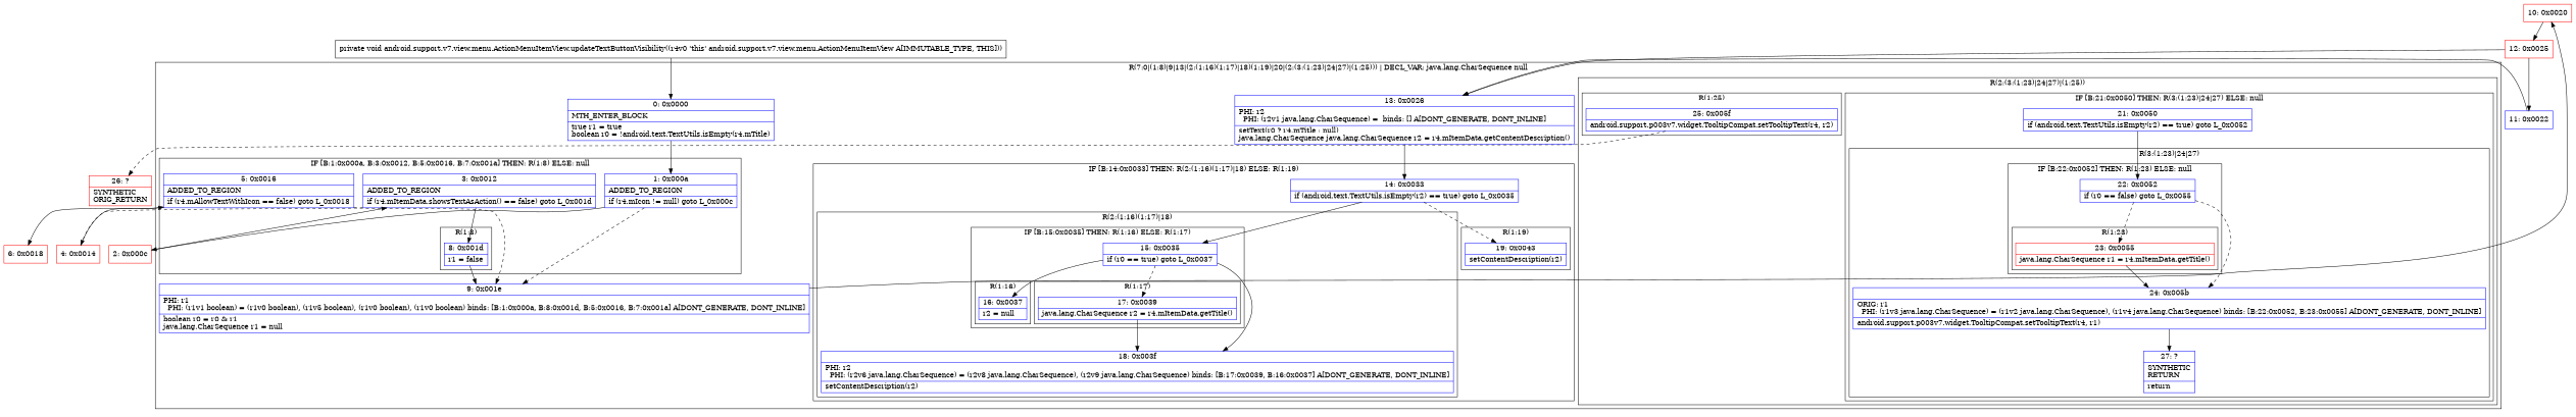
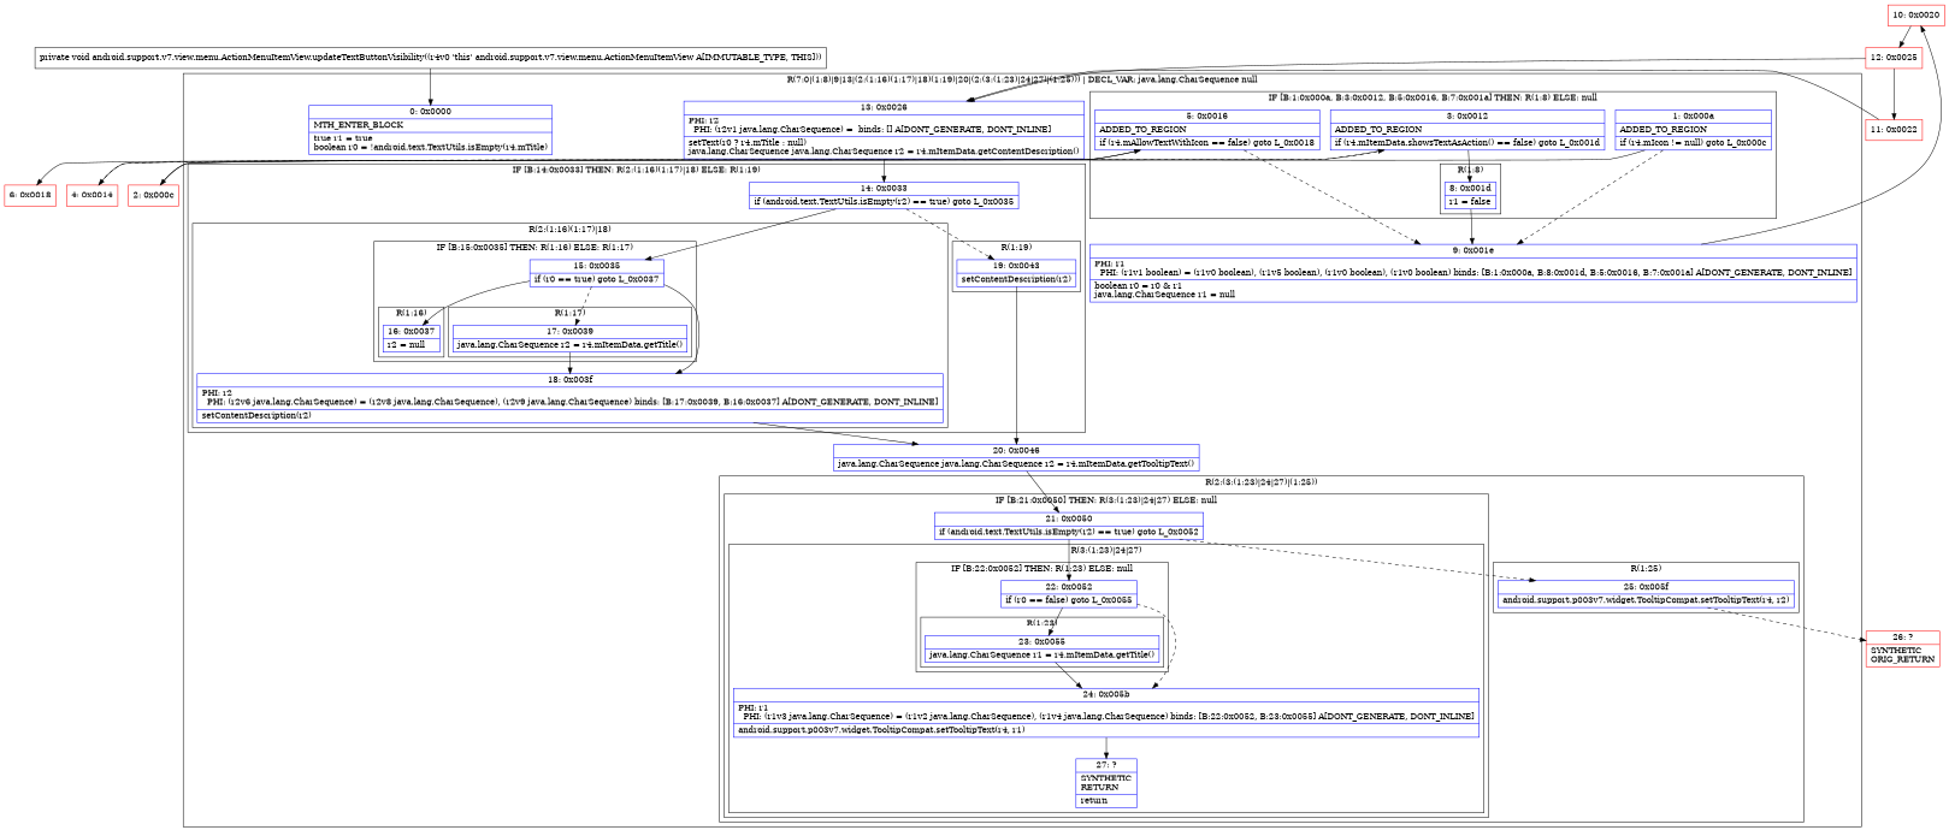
  digraph {
    node [color=blue shape=record]
    n1 [label="{8\:\ 0x001d|r1 = false\l}"]
    n2 [label="{1\:\ 0x000a|ADDED_TO_REGION\l|if (r4.mIcon != null) goto L_0x000c\l}"]
    n3 [label="{3\:\ 0x0012|ADDED_TO_REGION\l|if (r4.mItemData.showsTextAsAction() == false) goto L_0x001d\l}"]
    n4 [label="{5\:\ 0x0016|ADDED_TO_REGION\l|if (r4.mAllowTextWithIcon == false) goto L_0x0018\l}"]
    n5 [label="{16\:\ 0x0037|r2 = null\l}"]
    n6 [label="{17\:\ 0x0039|java.lang.CharSequence r2 = r4.mItemData.getTitle()\l}"]
    n7 [label="{15\:\ 0x0035|if (r0 == true) goto L_0x0037\l}"]
    n8 [label="{18\:\ 0x003f|PHI: r2 \l  PHI: (r2v6 java.lang.CharSequence) = (r2v8 java.lang.CharSequence), (r2v9 java.lang.CharSequence) binds: [B:17:0x0039, B:16:0x0037] A[DONT_GENERATE, DONT_INLINE]\l|setContentDescription(r2)\l}"]
    n9 [label="{19\:\ 0x0043|setContentDescription(r2)\l}"]
    n10 [label="{14\:\ 0x0033|if (android.text.TextUtils.isEmpty(r2) == true) goto L_0x0035\l}"]
-   n11 [color=red label="{23\:\ 0x0055|java.lang.CharSequence r1 = r4.mItemData.getTitle()\l}"]
+   n11 [label="{23\:\ 0x0055|java.lang.CharSequence r1 = r4.mItemData.getTitle()\l}"]
    n12 [label="{22\:\ 0x0052|if (r0 == false) goto L_0x0055\l}"]
-   n13 [label="{24\:\ 0x005b|ORIG: r1 \l  PHI: (r1v3 java.lang.CharSequence) = (r1v2 java.lang.CharSequence), (r1v4 java.lang.CharSequence) binds: [B:22:0x0052, B:23:0x0055] A[DONT_GENERATE, DONT_INLINE]\l|android.support.p003v7.widget.TooltipCompat.setTooltipText(r4, r1)\l}"]
+   n13 [label="{24\:\ 0x005b|PHI: r1 \l  PHI: (r1v3 java.lang.CharSequence) = (r1v2 java.lang.CharSequence), (r1v4 java.lang.CharSequence) binds: [B:22:0x0052, B:23:0x0055] A[DONT_GENERATE, DONT_INLINE]\l|android.support.p003v7.widget.TooltipCompat.setTooltipText(r4, r1)\l}"]
    n14 [label="{27\:\ ?|SYNTHETIC\lRETURN\l|return\l}"]
    n15 [label="{21\:\ 0x0050|if (android.text.TextUtils.isEmpty(r2) == true) goto L_0x0052\l}"]
    n16 [label="{25\:\ 0x005f|android.support.p003v7.widget.TooltipCompat.setTooltipText(r4, r2)\l}"]
    n17 [label="{0\:\ 0x0000|MTH_ENTER_BLOCK\l|true r1 = true\lboolean r0 = !android.text.TextUtils.isEmpty(r4.mTitle)\l}"]
    n18 [label="{9\:\ 0x001e|PHI: r1 \l  PHI: (r1v1 boolean) = (r1v0 boolean), (r1v5 boolean), (r1v0 boolean), (r1v0 boolean) binds: [B:1:0x000a, B:8:0x001d, B:5:0x0016, B:7:0x001a] A[DONT_GENERATE, DONT_INLINE]\l|boolean r0 = r0 & r1\ljava.lang.CharSequence r1 = null\l}"]
    n19 [label="{13\:\ 0x0026|PHI: r2 \l  PHI: (r2v1 java.lang.CharSequence) =  binds: [] A[DONT_GENERATE, DONT_INLINE]\l|setText(r0 ? r4.mTitle : null)\ljava.lang.CharSequence java.lang.CharSequence r2 = r4.mItemData.getContentDescription()\l}"]
+   n20 [label="{20\:\ 0x0046|java.lang.CharSequence java.lang.CharSequence r2 = r4.mItemData.getTooltipText()\l}"]
    n21 [color=red label="{2\:\ 0x000c}"]
    n22 [color=red label="{4\:\ 0x0014}"]
    n23 [color=red label="{6\:\ 0x0018}"]
    n24 [color=red label="{26\:\ ?|SYNTHETIC\lORIG_RETURN\l}"]
    n25 [color=red label="{10\:\ 0x0020}"]
    n26 [color=red label="{12\:\ 0x0025}"]
-   n27 [label="{11\:\ 0x0022}"]
+   n27 [color=red label="{11\:\ 0x0022}"]
    n28 [label="{private void android.support.v7.view.menu.ActionMenuItemView.updateTextButtonVisibility((r4v0 'this' android.support.v7.view.menu.ActionMenuItemView A[IMMUTABLE_TYPE, THIS])) }" color=""]
    subgraph cluster_1 {
      label="R(7:0|(1:8)|9|13|(2:(1:16)(1:17)|18)(1:19)|20|(2:(3:(1:23)|24|27)|(1:25))) | DECL_VAR: java.lang.CharSequence null\l"
      n17
      n18
      n19
+     n20
      subgraph cluster_2 {
        label="IF [B:1:0x000a, B:3:0x0012, B:5:0x0016, B:7:0x001a] THEN: R(1:8) ELSE: null"
        n2
        n3
        n4
        subgraph cluster_3 {
          label="R(1:8)"
          n1
        }
      }
      subgraph cluster_4 {
        label="IF [B:14:0x0033] THEN: R(2:(1:16)(1:17)|18) ELSE: R(1:19)"
        n10
        subgraph cluster_5 {
          label="R(2:(1:16)(1:17)|18)"
          n8
          subgraph cluster_6 {
            label="IF [B:15:0x0035] THEN: R(1:16) ELSE: R(1:17)"
            n7
            subgraph cluster_7 {
              label="R(1:16)"
              n5
            }
            subgraph cluster_8 {
              label="R(1:17)"
              n6
            }
          }
        }
        subgraph cluster_9 {
          label="R(1:19)"
          n9
        }
      }
      subgraph cluster_10 {
        label="R(2:(3:(1:23)|24|27)|(1:25))"
        subgraph cluster_11 {
          label="IF [B:21:0x0050] THEN: R(3:(1:23)|24|27) ELSE: null"
          n15
          subgraph cluster_12 {
            label="R(3:(1:23)|24|27)"
            n13
            n14
            subgraph cluster_13 {
              label="IF [B:22:0x0052] THEN: R(1:23) ELSE: null"
              n12
              subgraph cluster_14 {
                label="R(1:23)"
                n11
              }
            }
          }
        }
        subgraph cluster_15 {
          label="R(1:25)"
          n16
        }
      }
    }
    n1 -> n18
    n2 -> n18 [style=dashed]
    n2 -> n21
    n3 -> n1
    n3 -> n22 [style=dashed]
    n4 -> n18 [style=dashed]
    n4 -> n23
    n6 -> n8
    n7 -> n5
    n7 -> n6 [style=dashed]
    n7 -> n8
+   n8 -> n20
+   n9 -> n20
    n10 -> n7
    n10 -> n9 [style=dashed]
    n11 -> n13
-   n12 -> n11 [style=dashed]
+   n12 -> n11
    n12 -> n13 [style=dashed]
    n13 -> n14
    n15 -> n12
+   n15 -> n16 [style=dashed]
    n16 -> n24 [style=dashed]
-   n17 -> n2
    n18 -> n25
    n19 -> n10
+   n20 -> n15
    n21 -> n3
    n22 -> n4
    n25 -> n26
    n26 -> n19
    n26 -> n27
    n27 -> n19
    n28 -> n17
  }
